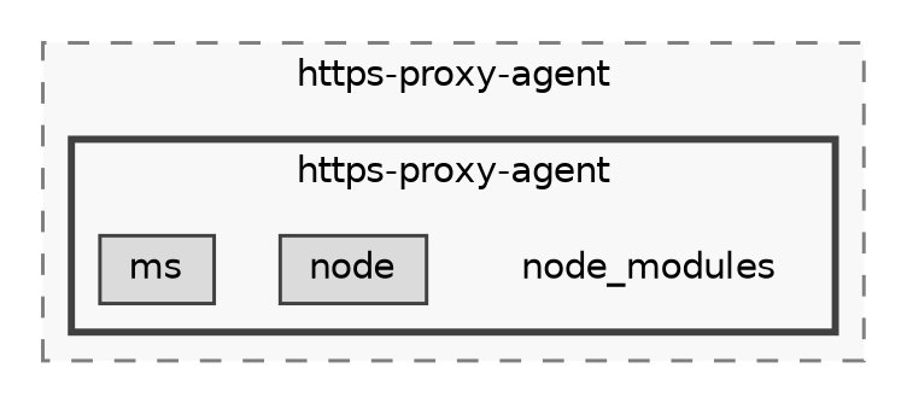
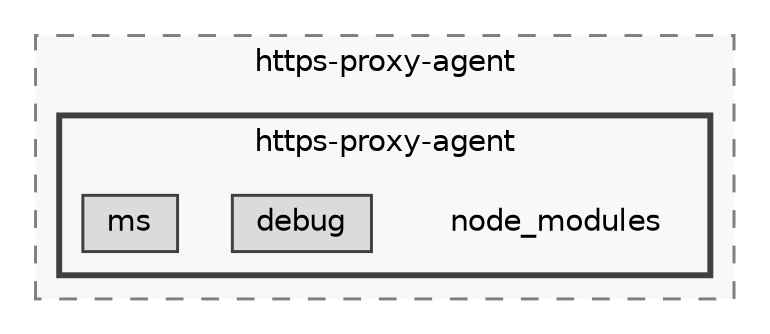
  digraph {
    compound=true
    node [fontname=Helvetica fontsize=10 shape=box color=grey25 fillcolor="#dbdbdb" style=filled]
    n1 [height=0.2 label=node_modules shape=plaintext width=0.4 color="" fillcolor="" style=""]
-   n2 [height=0.2 label="node" width=0.4]
+   n2 [height=0.2 label=debug width=0.4]
    n3 [height=0.2 label=ms width=0.4]
    subgraph cluster_1 {
      bgcolor="#f8f8f8"
      fontname=Helvetica
      fontsize=10
      label="https-proxy-agent"
      pencolor=grey50
      style="filled,dashed"
      subgraph cluster_2 {
        bgcolor="#f8f8f8"
        fontname=Helvetica
        fontsize=10
        pencolor=grey25
        style="filled,bold"
        n1
        n2
        n3
      }
    }
  }
